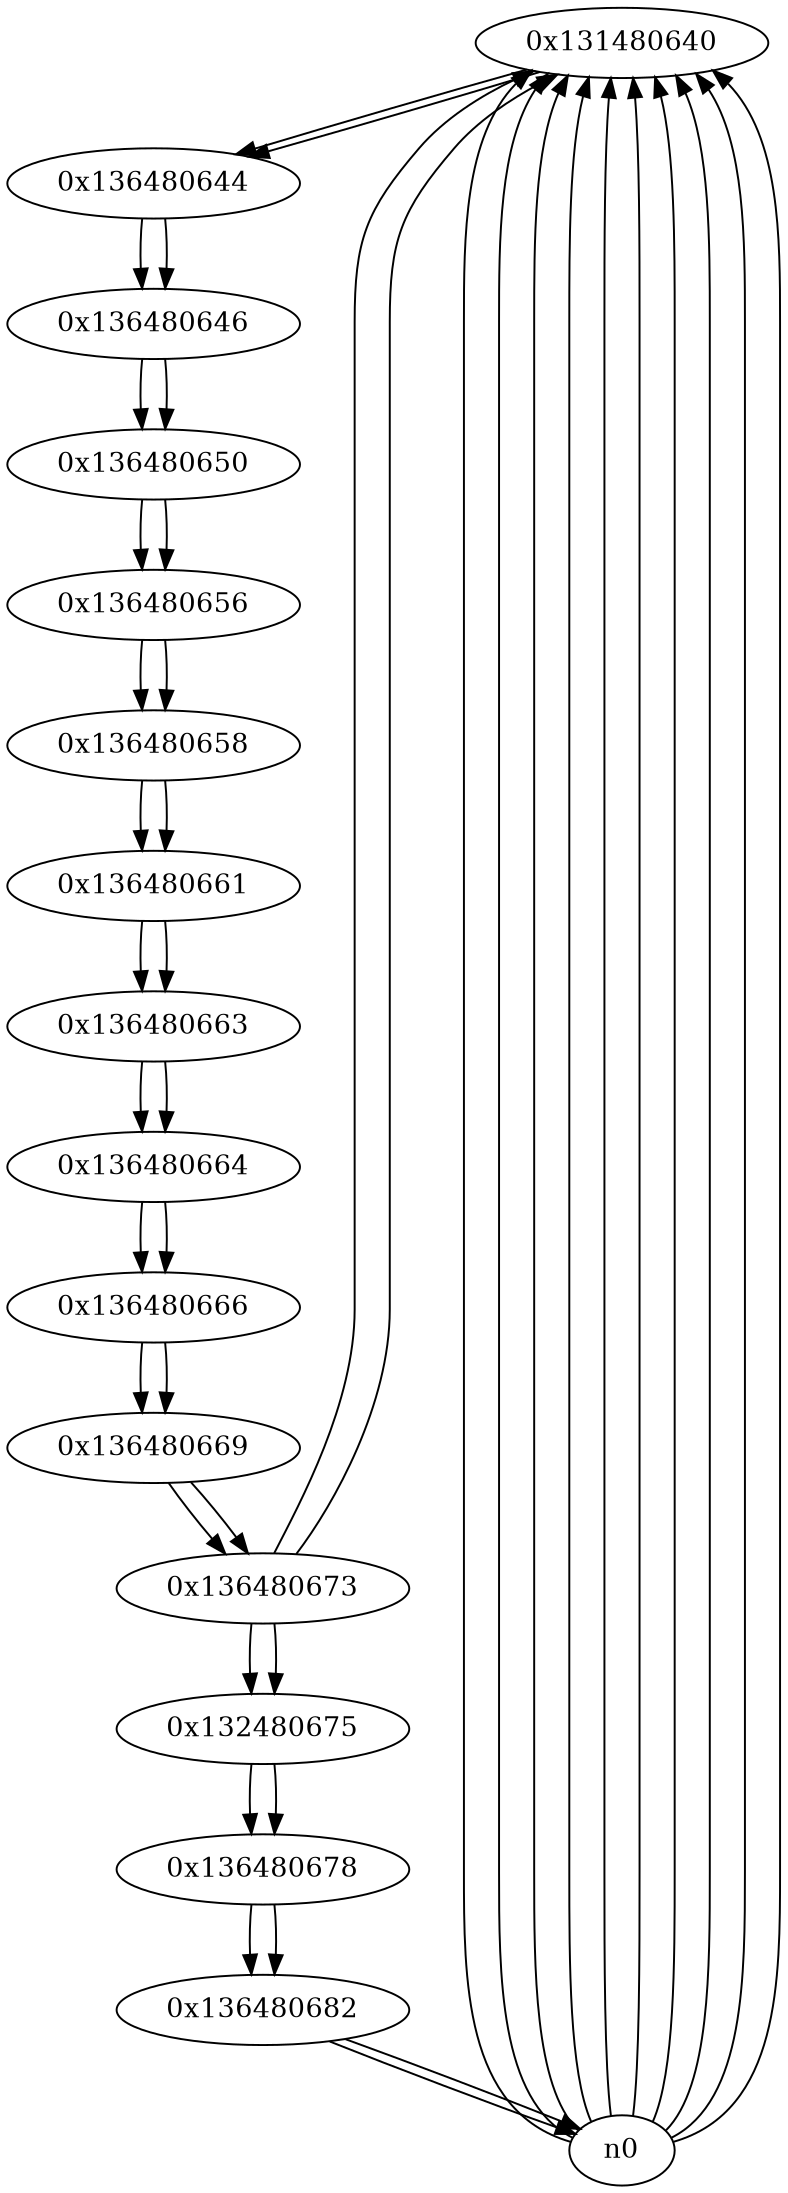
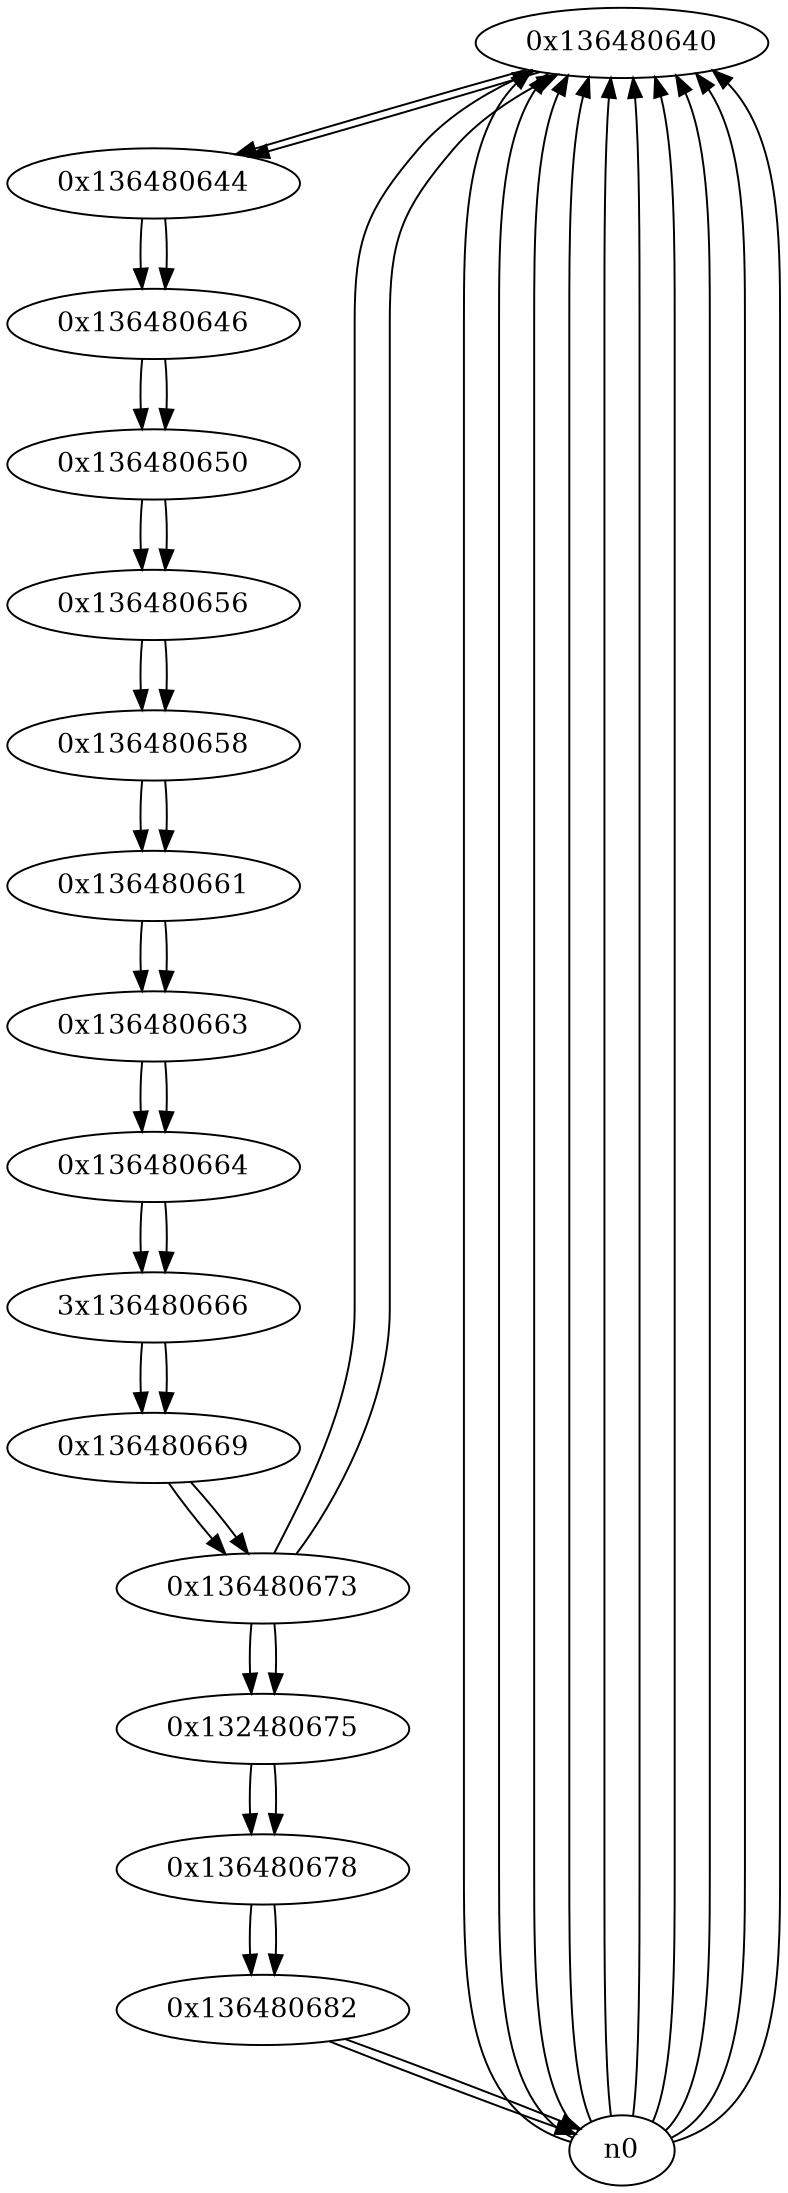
  digraph {
    fontname="DejaVu Serif"
    node [fontname="DejaVu Serif"]
    edge [fontname="DejaVu Serif"]
-   n1 [label="0x131480640"]
+   n1 [label="0x136480640"]
    n2 [label="0x136480644"]
    n3 [label="0x136480646"]
    n4 [label="0x136480650"]
    n0
    n5 [label="0x136480656"]
    n6 [label="0x136480658"]
    n7 [label="0x136480661"]
    n8 [label="0x136480663"]
    n9 [label="0x136480664"]
-   n10 [label="0x136480666"]
+   n10 [label="3x136480666"]
    n11 [label="0x136480669"]
    n12 [label="0x136480673"]
    n13 [label="0x132480675"]
    n14 [label="0x136480678"]
    n15 [label="0x136480682"]
    n1 -> n2
    n1 -> n2
    n2 -> n3
    n2 -> n3
    n3 -> n4
    n3 -> n4
    n4 -> n5
    n4 -> n5
    n0 -> n1
    n0 -> n1
    n0 -> n1
    n0 -> n1
    n0 -> n1
    n0 -> n1
    n0 -> n1
    n0 -> n1
    n0 -> n1
    n0 -> n1
    n5 -> n6
    n5 -> n6
    n6 -> n7
    n6 -> n7
    n7 -> n8
    n7 -> n8
    n8 -> n9
    n8 -> n9
    n9 -> n10
    n9 -> n10
    n10 -> n11
    n10 -> n11
    n11 -> n12
    n11 -> n12
    n12 -> n1
    n12 -> n1
    n12 -> n13
    n12 -> n13
    n13 -> n14
    n13 -> n14
    n14 -> n15
    n14 -> n15
    n15 -> n0
    n15 -> n0
  }
